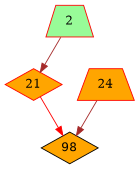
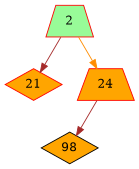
  strict digraph {
    node [color=red fillcolor=orange shape=trapezium style=filled]
    edge [color=brown]
    2 [entry=true fillcolor=palegreen]
    21 [shape=diamond]
    24
    n4 [color=black label=98 shape=diamond]
    2 -> 21 [cond=true]
-   21 -> n4 [color=red]
+   2 -> 24 [color=darkorange cond=false]
    24 -> n4
  }
